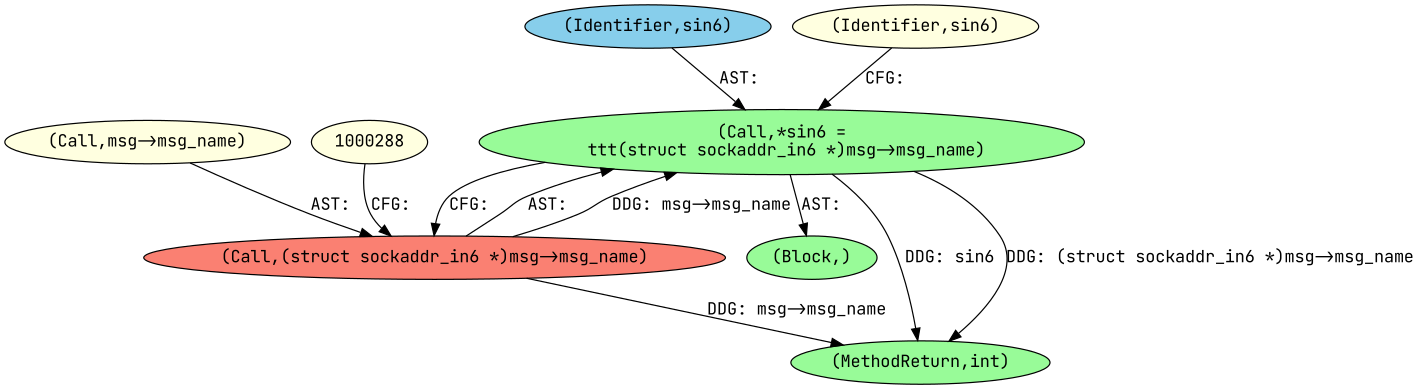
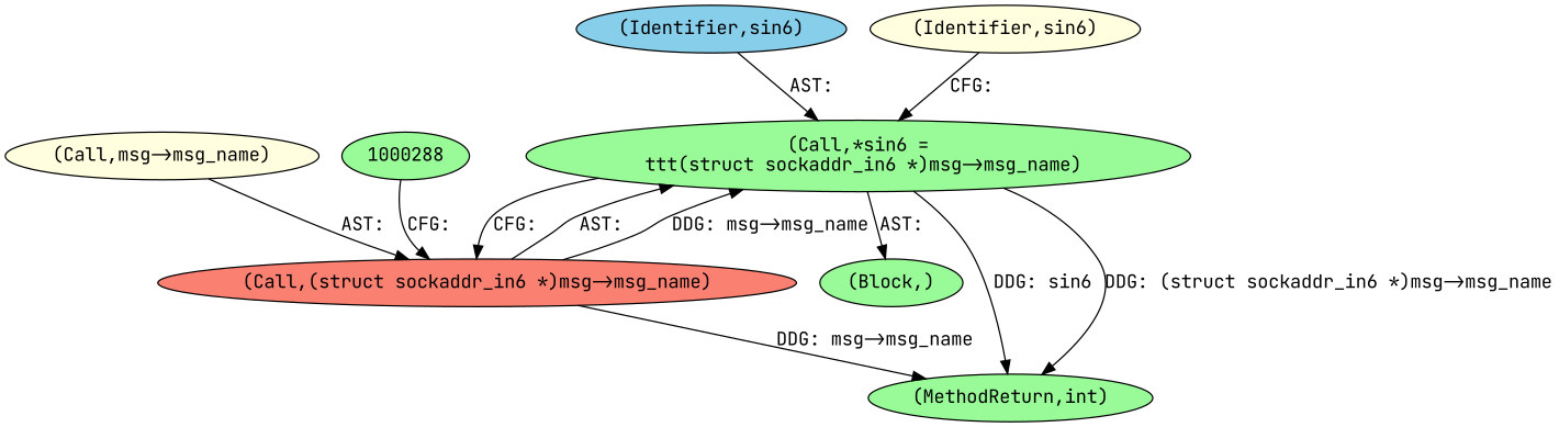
  digraph {
    fontname="JetBrains Mono"
    node [fillcolor=palegreen fontname="JetBrains Mono" style=filled]
    edge [fontname="JetBrains Mono"]
    n1 [label="(Call,*sin6 =\n \t\t\t(struct sockaddr_in6 *)msg->msg_name)"]
    n2 [fillcolor=salmon label="(Call,(struct sockaddr_in6 *)msg->msg_name)"]
    n3 [label="(Block,)"]
    n4 [label="(MethodReturn,int)"]
    n5 [fillcolor=lightyellow label="(Call,msg->msg_name)"]
    n6 [fillcolor=skyblue label="(Identifier,sin6)"]
    n7 [fillcolor=lightyellow label="(Identifier,sin6)"]
-   1000288 [fillcolor=lightyellow]
+   1000288
    n1 -> n2 [label="CFG: "]
    n1 -> n3 [label="AST: "]
    n1 -> n4 [label="DDG: sin6"]
    n1 -> n4 [label="DDG: (struct sockaddr_in6 *)msg->msg_name"]
    n2 -> n1 [label="AST: "]
    n2 -> n1 [label="DDG: msg->msg_name"]
    n2 -> n4 [label="DDG: msg->msg_name"]
    n5 -> n2 [label="AST: "]
    n6 -> n1 [label="AST: "]
    n7 -> n1 [label="CFG: "]
    1000288 -> n2 [label="CFG: "]
  }
